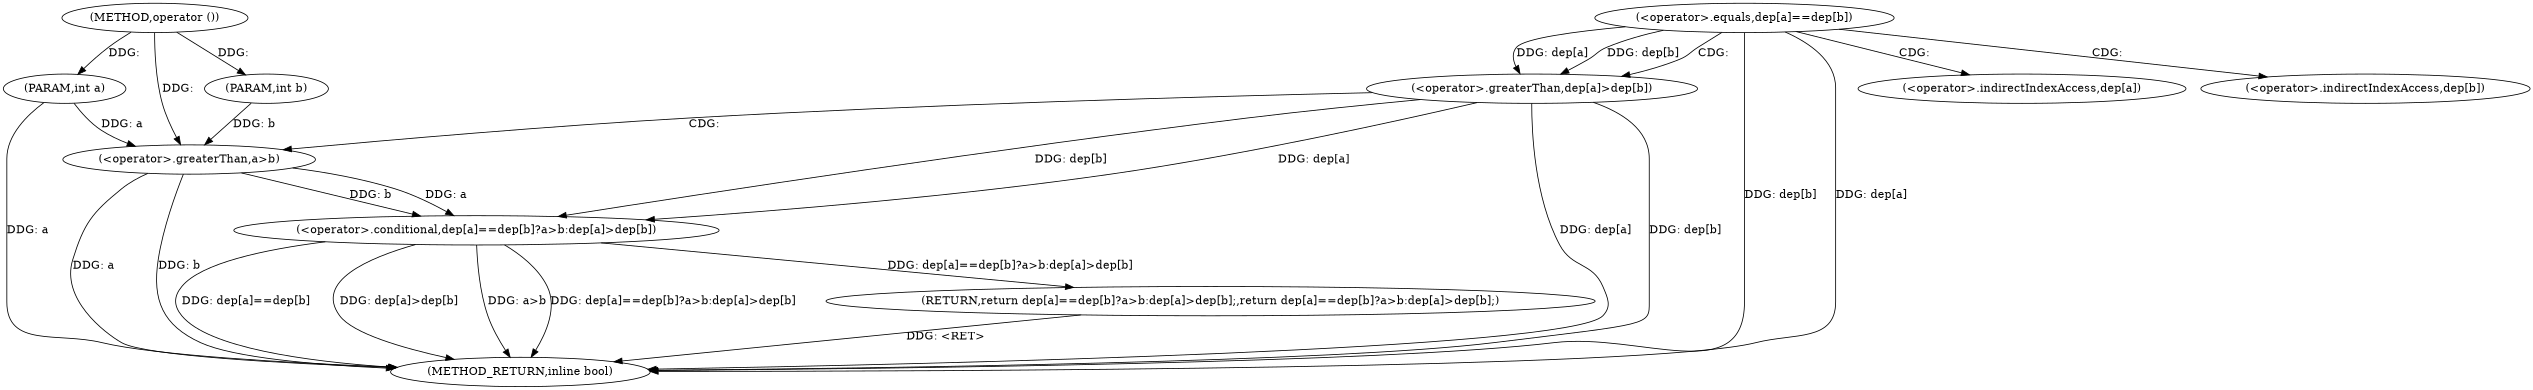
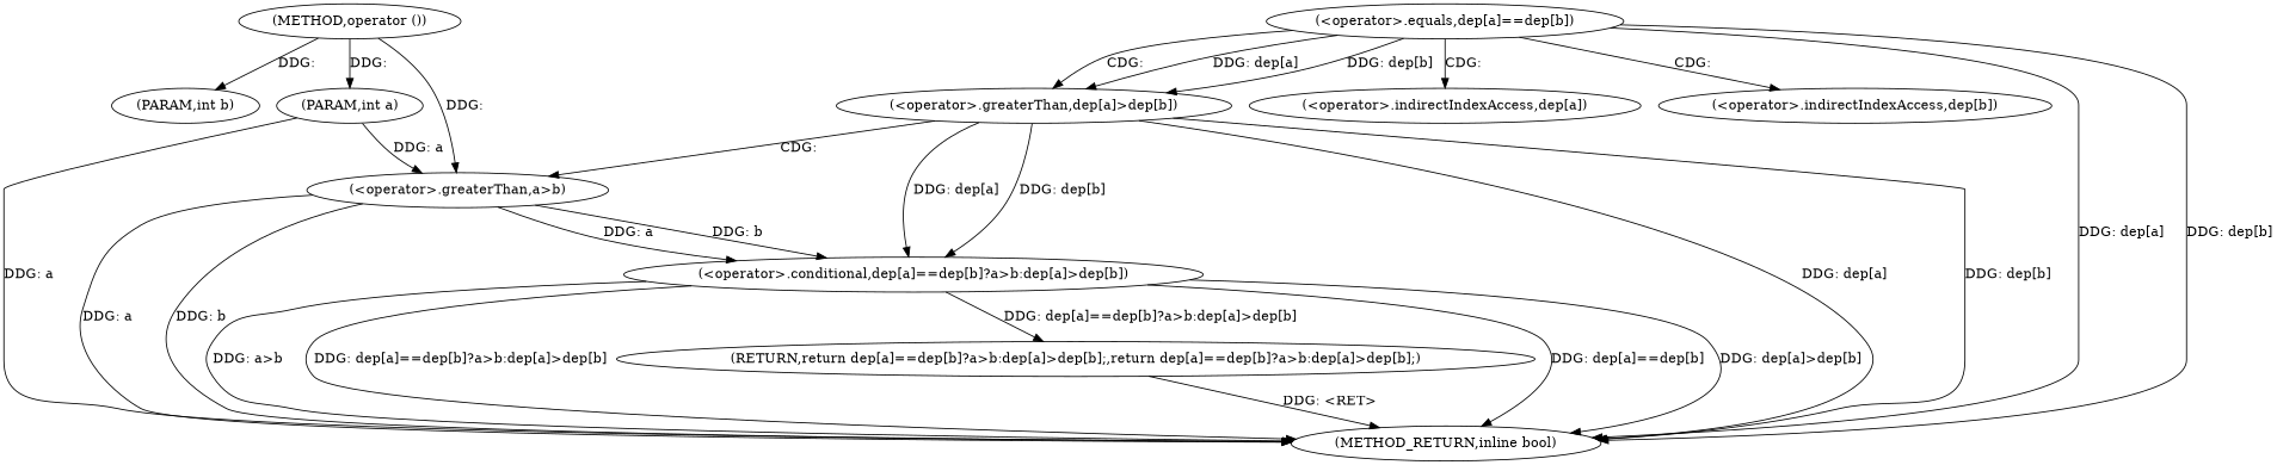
  digraph {
    n1 [label="(METHOD,operator ())"]
    n2 [label="(PARAM,int a)"]
    n3 [label="(PARAM,int b)"]
    n4 [label="(<operator>.greaterThan,a>b)"]
    n5 [label="(METHOD_RETURN,inline bool)"]
    n6 [label="(<operator>.conditional,dep[a]==dep[b]?a>b:dep[a]>dep[b])"]
    n7 [label="(RETURN,return dep[a]==dep[b]?a>b:dep[a]>dep[b];,return dep[a]==dep[b]?a>b:dep[a]>dep[b];)"]
    n8 [label="(<operator>.equals,dep[a]==dep[b])"]
    n9 [label="(<operator>.greaterThan,dep[a]>dep[b])"]
    n10 [label="(<operator>.indirectIndexAccess,dep[a])"]
    n11 [label="(<operator>.indirectIndexAccess,dep[b])"]
    n1 -> n2 [label="DDG: "]
    n1 -> n3 [label="DDG: "]
    n1 -> n4 [label="DDG: "]
    n2 -> n4 [label="DDG: a"]
    n2 -> n5 [label="DDG: a"]
-   n3 -> n4 [label="DDG: b"]
    n4 -> n5 [label="DDG: a"]
    n4 -> n5 [label="DDG: b"]
    n4 -> n6 [label="DDG: b"]
    n4 -> n6 [label="DDG: a"]
    n6 -> n5 [label="DDG: dep[a]==dep[b]"]
    n6 -> n5 [label="DDG: dep[a]>dep[b]"]
    n6 -> n5 [label="DDG: a>b"]
    n6 -> n5 [label="DDG: dep[a]==dep[b]?a>b:dep[a]>dep[b]"]
    n6 -> n7 [label="DDG: dep[a]==dep[b]?a>b:dep[a]>dep[b]"]
    n7 -> n5 [label="DDG: <RET>"]
    n8 -> n5 [label="DDG: dep[a]"]
    n8 -> n5 [label="DDG: dep[b]"]
    n8 -> n9 [label="DDG: dep[a]"]
    n8 -> n9 [label="DDG: dep[b]"]
    n8 -> n9 [label="CDG: "]
    n8 -> n10 [label="CDG: "]
    n8 -> n11 [label="CDG: "]
    n9 -> n4 [label="CDG: "]
    n9 -> n5 [label="DDG: dep[a]"]
    n9 -> n5 [label="DDG: dep[b]"]
    n9 -> n6 [label="DDG: dep[b]"]
    n9 -> n6 [label="DDG: dep[a]"]
  }
